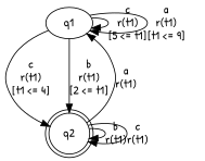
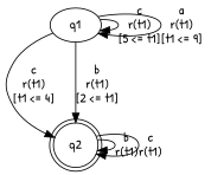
  digraph {
    fontname="Patrick Hand"
    node [fontname="Patrick Hand"]
    edge [fontname="Patrick Hand"]
    n1 [label=q1]
    n2 [label=q2 shape=doublecircle]
    n1 -> n1 [label="c\nr(t1)\n[5 <= t1]"]
    n1 -> n1 [label="a\nr(t1)\n[t1 <= 9]"]
    n1 -> n2 [label="c\nr(t1)\n[t1 <= 4]"]
    n1 -> n2 [label="b\nr(t1)\n[2 <= t1]"]
-   n2 -> n1 [label="a\nr(t1)\n"]
    n2 -> n2 [label="b\nr(t1)\n"]
    n2 -> n2 [label="c\nr(t1)\n"]
  }
